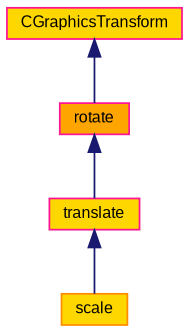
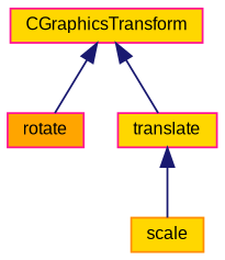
  digraph {
    rankdir=TB
    node [color=deeppink fillcolor=gold fontname=Arial fontsize=9 shape=record style=filled]
    edge [color=midnightblue dir=back fontname=Arial fontsize=9 labelfontname=Arial labelfontsize=9 style=solid]
    n1 [fontcolor=black height=0.2 label=CGraphicsTransform width=0.4]
    n2 [fillcolor=orange height=0.2 label=rotate width=0.4]
    n3 [height=0.2 label=translate width=0.4]
    n4 [color=darkorange height=0.2 label=scale width=0.4]
    n1 -> n2
-   n2 -> n3
+   n1 -> n3
    n3 -> n4
  }
